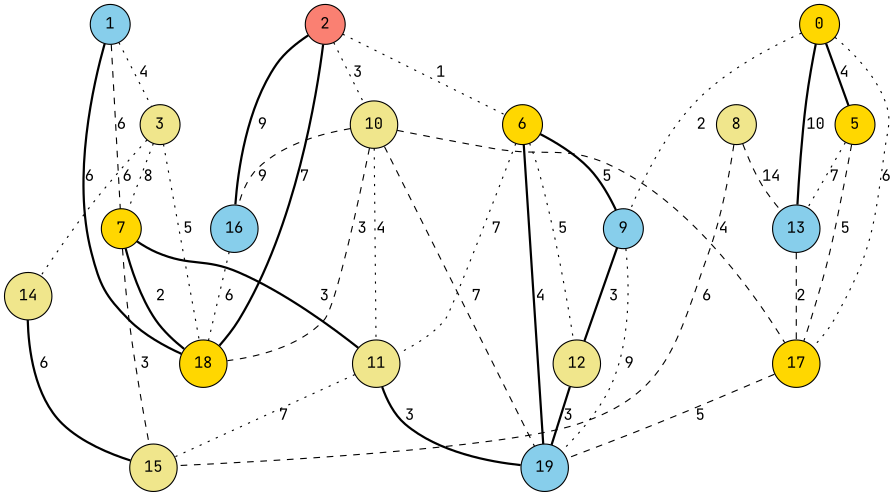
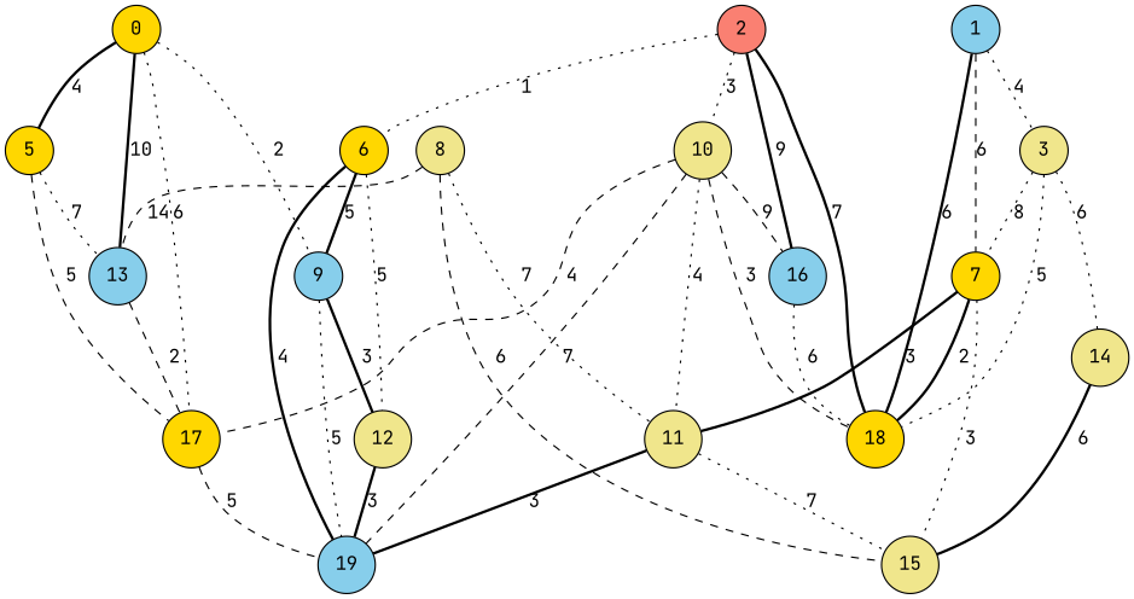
  graph {
    fontname="JetBrains Mono"
    node [fillcolor=khaki fontname="JetBrains Mono" shape=circle style=filled]
    edge [fontname="JetBrains Mono" style=dotted]
    0 [fillcolor=gold]
    17 [fillcolor=gold]
    5 [fillcolor=gold]
    9 [fillcolor=skyblue]
    13 [fillcolor=skyblue]
    19 [fillcolor=skyblue]
    12
    1 [fillcolor=skyblue]
    7 [fillcolor=gold]
    18 [fillcolor=gold]
    3
    15
    11
    14
    8
    16 [fillcolor=skyblue]
    2 [fillcolor=salmon]
    6 [fillcolor=gold]
    10
    0 -- 17 [label=6]
    0 -- 5 [label=4 style=bold]
    0 -- 9 [label=2]
    0 -- 13 [label=10 style=bold]
    17 -- 19 [label=5 style=dashed]
    5 -- 17 [label=5 style=dashed]
    5 -- 13 [label=7]
-   9 -- 19 [label=9]
+   9 -- 19 [label=5]
    9 -- 12 [label=3 style=bold]
    13 -- 17 [label=2 style=dashed]
    12 -- 19 [label=3 style=bold]
    1 -- 7 [label=6 style=dashed]
    1 -- 18 [label=6 style=bold]
    1 -- 3 [label=4]
    7 -- 18 [label=2 style=bold]
-   7 -- 15 [label=3 style=dashed]
+   7 -- 15 [label=3]
    7 -- 11 [label=3 style=bold]
    3 -- 7 [label=8]
    3 -- 18 [label=5]
    3 -- 14 [label=6]
    11 -- 19 [label=3 style=bold]
    11 -- 15 [label=7]
    14 -- 15 [label=6 style=bold]
    8 -- 13 [label=14 style=dashed]
    8 -- 15 [label=6 style=dashed]
-   6 -- 11 [label=7]
+   8 -- 11 [label=7]
    16 -- 18 [label=6]
    2 -- 18 [label=7 style=bold]
    2 -- 16 [label=9 style=bold]
    2 -- 6 [label=1]
    2 -- 10 [label=3]
    6 -- 9 [label=5 style=bold]
    6 -- 19 [label=4 style=bold]
    6 -- 12 [label=5]
    10 -- 17 [label=4 style=dashed]
    10 -- 19 [label=7 style=dashed]
    10 -- 18 [label=3 style=dashed]
    10 -- 11 [label=4]
    10 -- 16 [label=9 style=dashed]
  }
